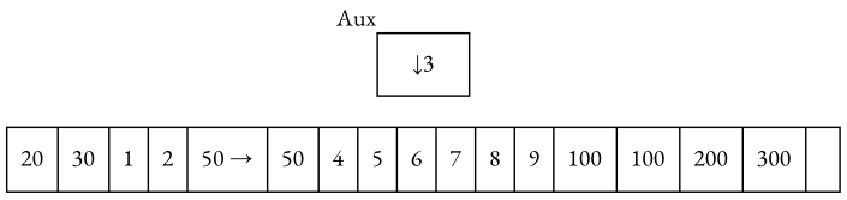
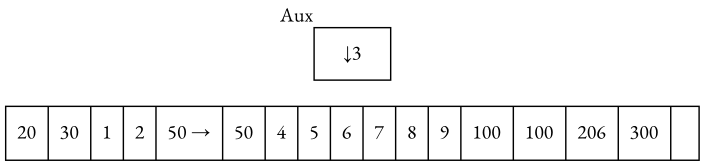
  digraph {
    rankdir=LR
    fontname="EB Garamond"
    node [shape=record fontname="EB Garamond"]
-   n1 [label="{ 20|30|1|2|50 → |50|4|5|6|7|8|9|100|100|200|300|}"]
+   n1 [label="{ 20|30|1|2|50 → |50|4|5|6|7|8|9|100|100|206|300|}"]
    n2 [label=" { ↓ 3}" xlabel=Aux]
  }
